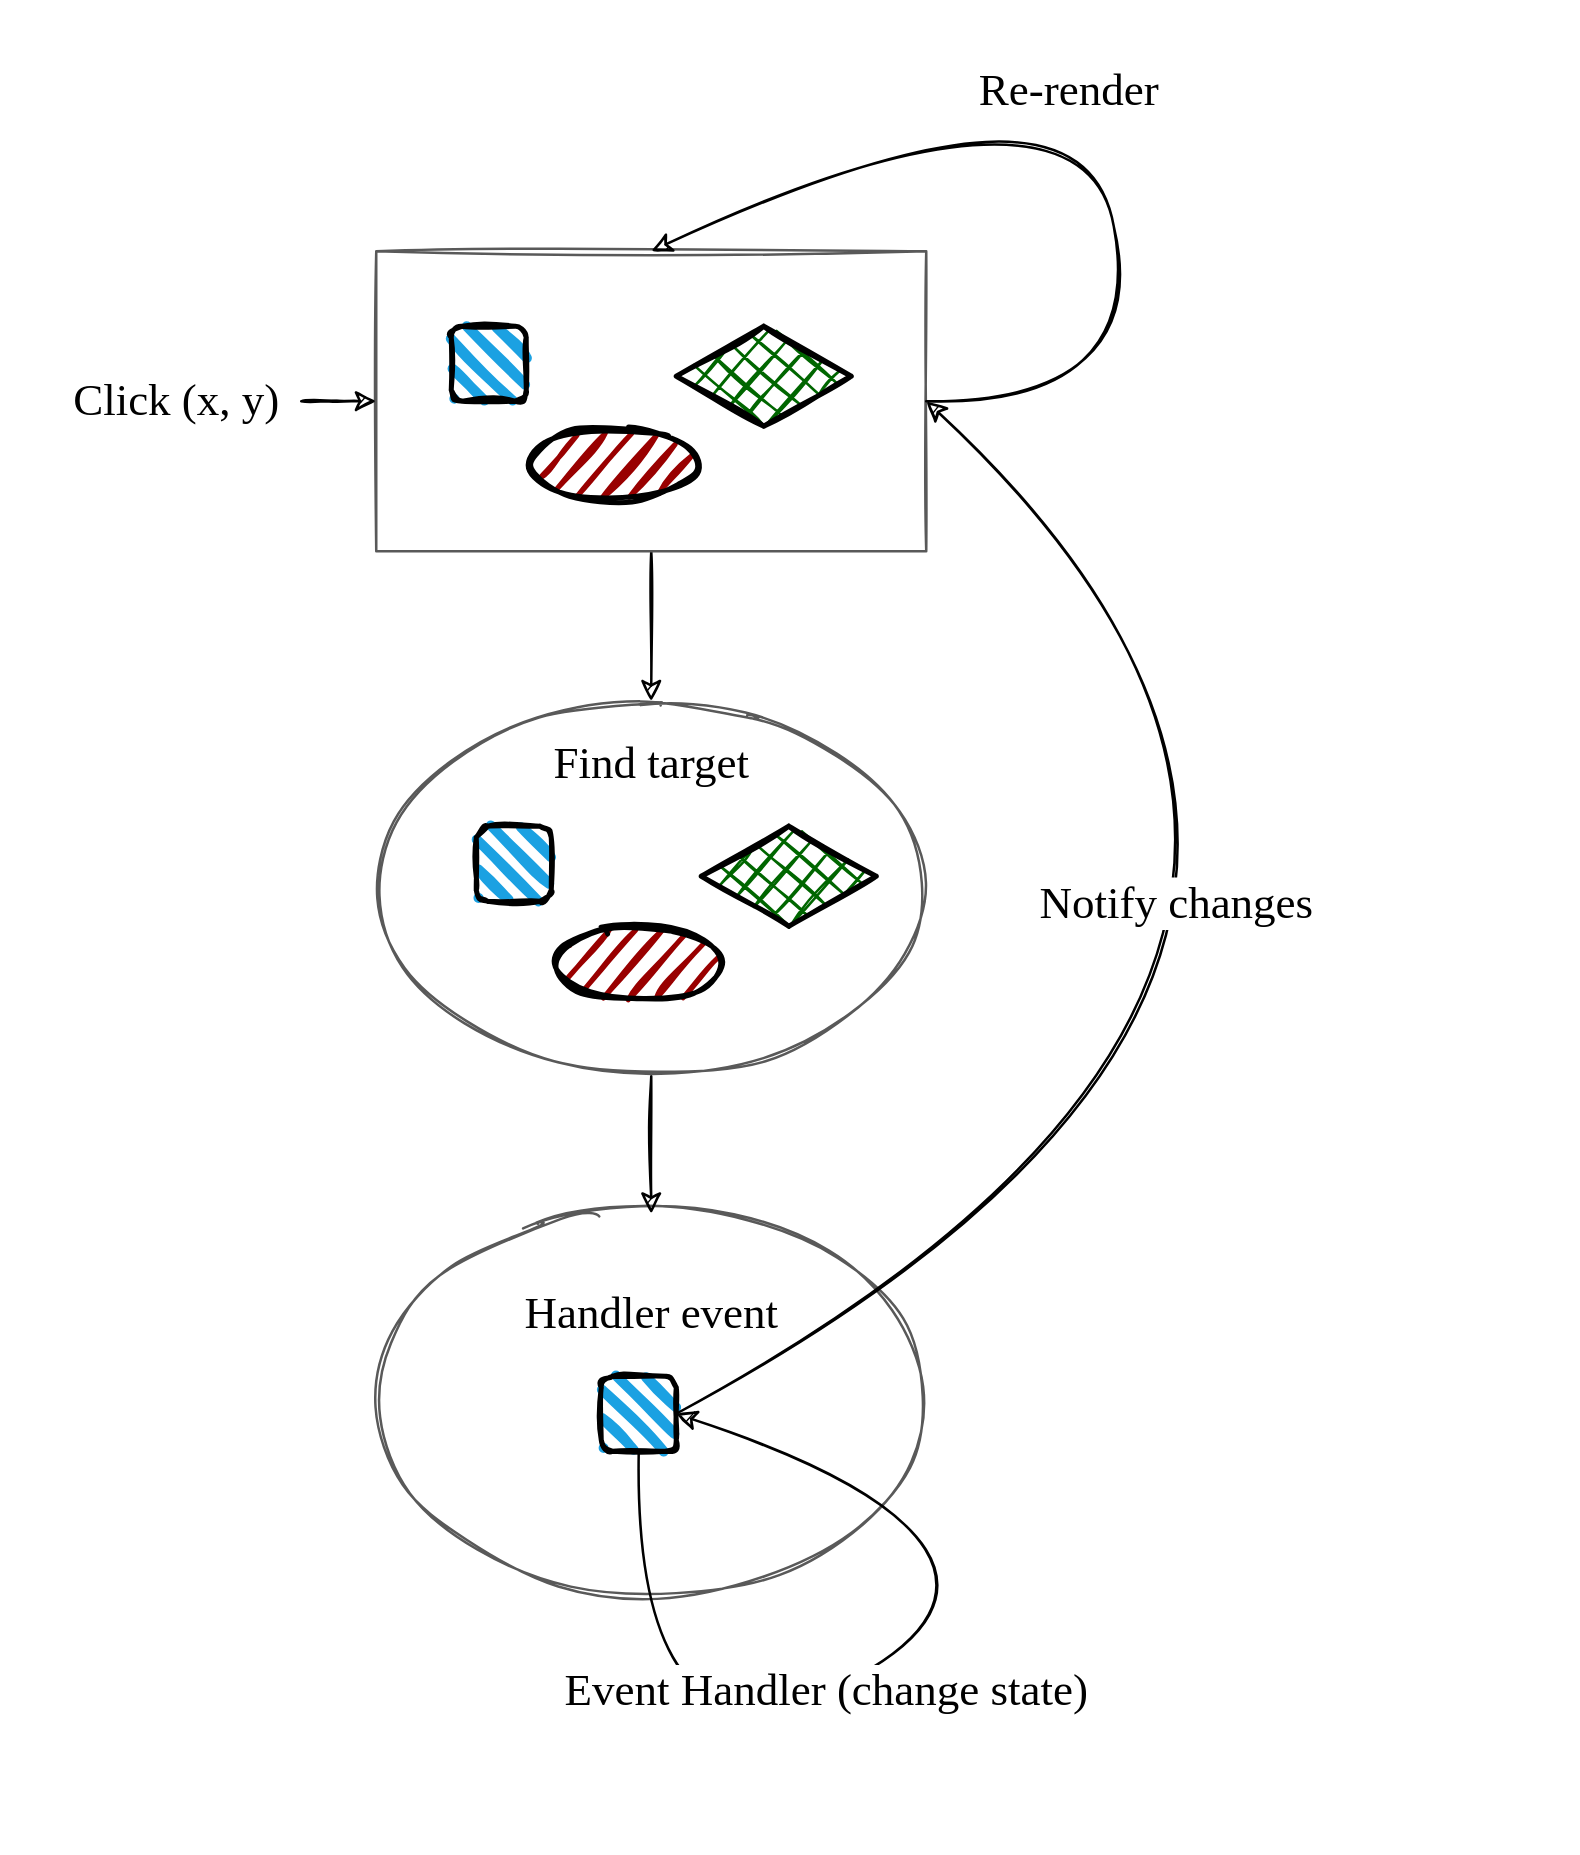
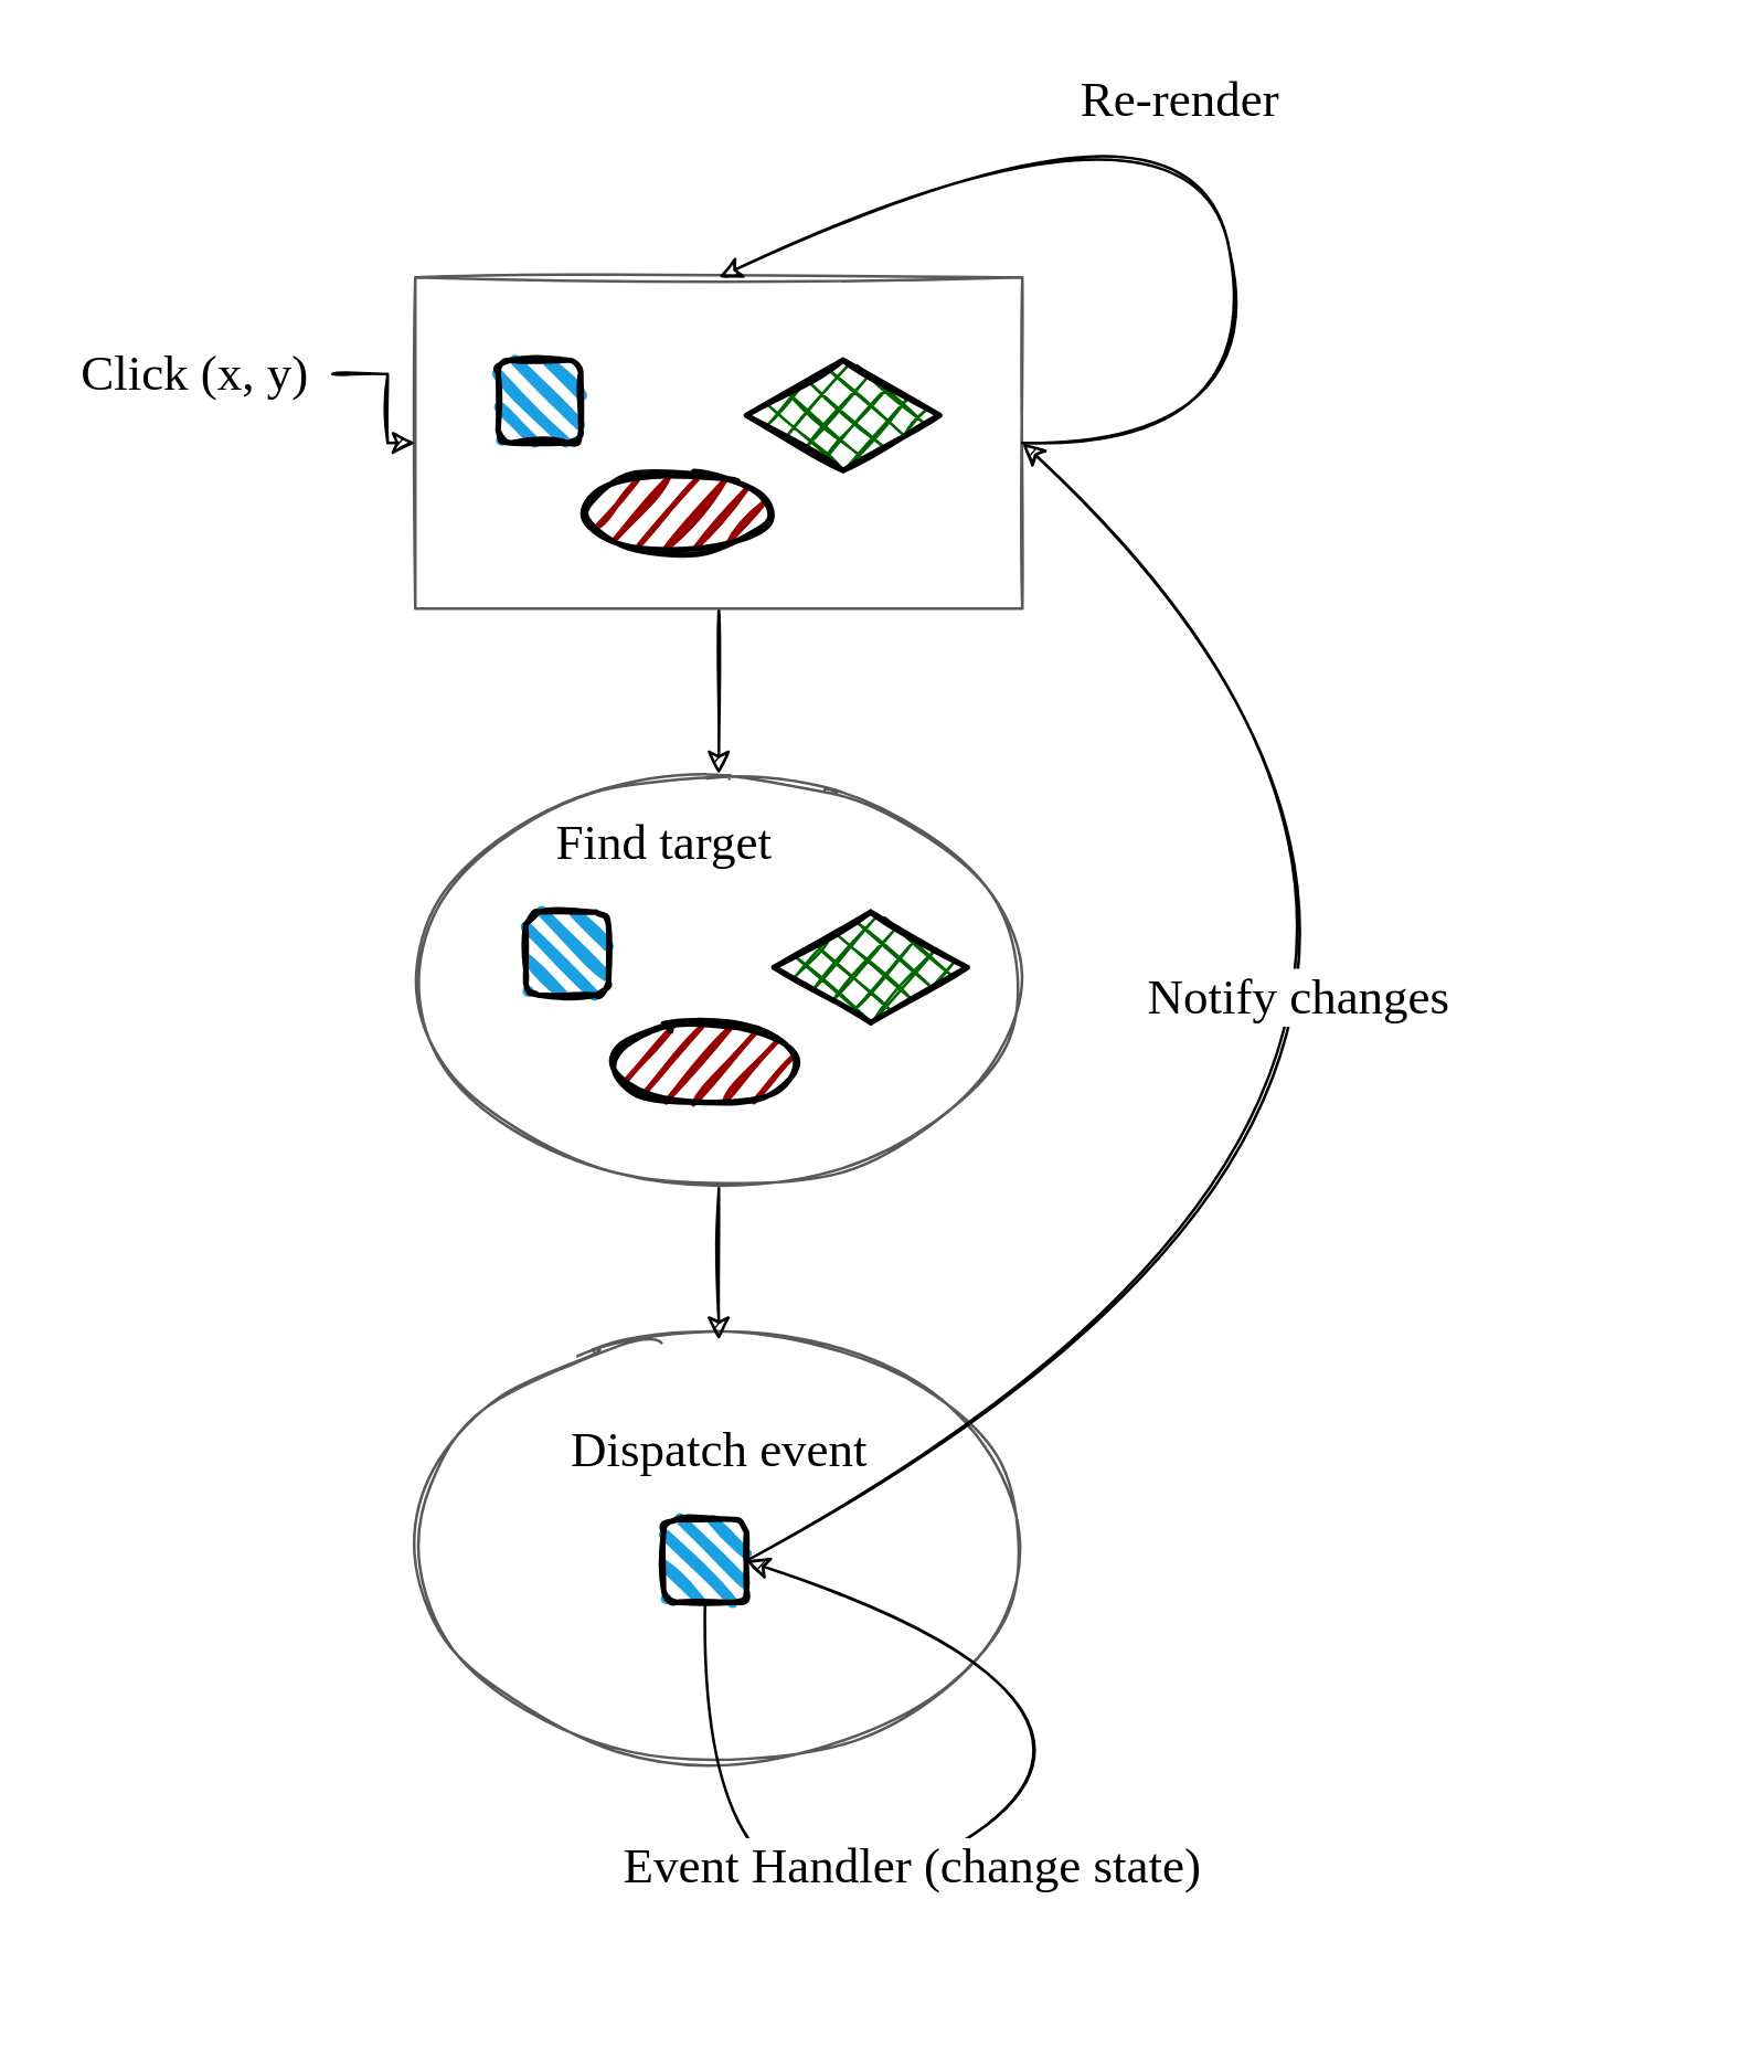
  <mxCell id="0" />
  <mxCell id="1" parent="0" />
  <mxCell id="2" value="" style="ellipse;whiteSpace=wrap;html=1;rounded=0;sketch=1;strokeColor=#595959;fontFamily=Comic Sans MS;fontSize=18;shadow=0;" vertex="1" parent="1"><mxGeometry x="145" y="485" width="230" height="150" as="geometry" /></mxCell>
  <mxCell id="3" value="" style="edgeStyle=orthogonalEdgeStyle;rounded=0;orthogonalLoop=1;jettySize=auto;html=1;fontFamily=Comic Sans MS;fontSize=18;sketch=1;" edge="1" parent="1" source="4" target="8"><mxGeometry relative="1" as="geometry" /></mxCell>
  <mxCell id="4" value="" style="rounded=0;whiteSpace=wrap;html=1;strokeColor=#595959;sketch=1;" vertex="1" parent="1"><mxGeometry x="150" y="100" width="220" height="120" as="geometry" /></mxCell>
  <mxCell id="5" style="edgeStyle=orthogonalEdgeStyle;rounded=0;orthogonalLoop=1;jettySize=auto;html=1;fontFamily=Comic Sans MS;fontSize=18;sketch=1;" edge="1" parent="1" source="6" target="4"><mxGeometry relative="1" as="geometry" /></mxCell>
- <mxCell id="6" value="Click (x, y)" style="text;html=1;align=center;verticalAlign=middle;resizable=0;points=[];autosize=1;sketch=0;fontFamily=Comic Sans MS;fontSize=18;" vertex="1" parent="1"><mxGeometry x="20" y="145" width="100" height="30" as="geometry" /></mxCell>
+ <mxCell id="6" value="Click (x, y)" style="text;html=1;align=center;verticalAlign=middle;resizable=0;points=[];autosize=1;sketch=0;fontFamily=Comic Sans MS;fontSize=18;" vertex="1" parent="1"><mxGeometry x="20" y="120" width="100" height="30" as="geometry" /></mxCell>
  <mxCell id="7" value="" style="edgeStyle=orthogonalEdgeStyle;rounded=0;orthogonalLoop=1;jettySize=auto;html=1;fontFamily=Comic Sans MS;fontSize=18;sketch=1;" edge="1" parent="1" source="8" target="2"><mxGeometry relative="1" as="geometry" /></mxCell>
  <mxCell id="8" value="" style="ellipse;whiteSpace=wrap;html=1;rounded=0;sketch=1;strokeColor=#595959;fontFamily=Comic Sans MS;fontSize=18;shadow=0;" vertex="1" parent="1"><mxGeometry x="145" y="280" width="230" height="150" as="geometry" /></mxCell>
  <mxCell id="9" value="" style="group" vertex="1" connectable="0" parent="1"><mxGeometry x="180" y="130" width="160" height="70" as="geometry" /></mxCell>
  <mxCell id="10" value="" style="rounded=1;whiteSpace=wrap;html=1;strokeWidth=2;fillWeight=4;hachureGap=8;hachureAngle=45;fillColor=#1ba1e2;sketch=1;" vertex="1" parent="9"><mxGeometry width="30" height="30" as="geometry" /></mxCell>
  <mxCell id="11" value="" style="ellipse;whiteSpace=wrap;html=1;strokeWidth=2;fillWeight=2;hachureGap=8;fillColor=#990000;fillStyle=dots;sketch=1;" vertex="1" parent="9"><mxGeometry x="30" y="40" width="70" height="30" as="geometry" /></mxCell>
  <mxCell id="12" value="" style="rhombus;whiteSpace=wrap;html=1;strokeWidth=2;fillWeight=-1;hachureGap=8;fillStyle=cross-hatch;fillColor=#006600;sketch=1;" vertex="1" parent="9"><mxGeometry x="90" width="70" height="40" as="geometry" /></mxCell>
  <mxCell id="13" value="" style="group" vertex="1" connectable="0" parent="1"><mxGeometry x="190" y="330" width="160" height="70" as="geometry" /></mxCell>
  <mxCell id="14" value="" style="rounded=1;whiteSpace=wrap;html=1;strokeWidth=2;fillWeight=4;hachureGap=8;hachureAngle=45;fillColor=#1ba1e2;sketch=1;" vertex="1" parent="13"><mxGeometry width="30" height="30" as="geometry" /></mxCell>
  <mxCell id="15" value="" style="ellipse;whiteSpace=wrap;html=1;strokeWidth=2;fillWeight=2;hachureGap=8;fillColor=#990000;fillStyle=dots;sketch=1;" vertex="1" parent="13"><mxGeometry x="30" y="40" width="70" height="30" as="geometry" /></mxCell>
  <mxCell id="16" value="" style="rhombus;whiteSpace=wrap;html=1;strokeWidth=2;fillWeight=-1;hachureGap=8;fillStyle=cross-hatch;fillColor=#006600;sketch=1;" vertex="1" parent="13"><mxGeometry x="90" width="70" height="40" as="geometry" /></mxCell>
- <mxCell id="17" value="Find target" style="text;html=1;align=center;verticalAlign=middle;resizable=0;points=[];autosize=1;fontSize=18;fontFamily=Comic Sans MS;" vertex="1" parent="1"><mxGeometry x="205" y="290" width="110" height="30" as="geometry" /></mxCell>
+ <mxCell id="17" value="Find target" style="text;html=1;align=center;verticalAlign=middle;resizable=0;points=[];autosize=1;fontSize=18;fontFamily=Comic Sans MS;" vertex="1" parent="1"><mxGeometry x="185" y="290" width="110" height="30" as="geometry" /></mxCell>
  <mxCell id="18" value="" style="rounded=1;whiteSpace=wrap;html=1;strokeWidth=2;fillWeight=4;hachureGap=8;hachureAngle=45;fillColor=#1ba1e2;sketch=1;" vertex="1" parent="1"><mxGeometry x="240" y="550" width="30" height="30" as="geometry" /></mxCell>
- <mxCell id="19" value="Handler event" style="text;html=1;align=center;verticalAlign=middle;resizable=0;points=[];autosize=1;fontSize=18;fontFamily=Comic Sans MS;" vertex="1" parent="1"><mxGeometry x="190" y="510" width="140" height="30" as="geometry" /></mxCell>
+ <mxCell id="19" value="Dispatch event" style="text;html=1;align=center;verticalAlign=middle;resizable=0;points=[];autosize=1;fontSize=18;fontFamily=Comic Sans MS;" vertex="1" parent="1"><mxGeometry x="190" y="510" width="140" height="30" as="geometry" /></mxCell>
  <mxCell id="20" value="" style="curved=1;endArrow=classic;html=1;fontFamily=Comic Sans MS;fontSize=18;exitX=0.5;exitY=1;exitDx=0;exitDy=0;entryX=1;entryY=0.5;entryDx=0;entryDy=0;sketch=1;" edge="1" parent="1" source="18" target="18"><mxGeometry width="50" height="50" relative="1" as="geometry"><mxPoint x="320" y="720" as="sourcePoint" /><mxPoint x="370" y="670" as="targetPoint" /><Array as="points"><mxPoint x="255" y="720" /><mxPoint x="430" y="620" /></Array></mxGeometry></mxCell>
  <mxCell id="21" value="Event Handler (change state)" style="edgeLabel;html=1;align=center;verticalAlign=middle;resizable=0;points=[];fontSize=18;fontFamily=Comic Sans MS;" vertex="1" connectable="0" parent="20"><mxGeometry x="-0.63" y="74" relative="1" as="geometry"><mxPoint y="1" as="offset" /></mxGeometry></mxCell>
  <mxCell id="22" value="" style="curved=1;endArrow=classic;html=1;fontFamily=Comic Sans MS;fontSize=18;exitX=1;exitY=0.5;exitDx=0;exitDy=0;entryX=1;entryY=0.5;entryDx=0;entryDy=0;sketch=1;" edge="1" parent="1" source="18" target="4"><mxGeometry width="50" height="50" relative="1" as="geometry"><mxPoint x="280" y="560" as="sourcePoint" /><mxPoint x="320" y="290" as="targetPoint" /><Array as="points"><mxPoint x="610" y="380" /></Array></mxGeometry></mxCell>
  <mxCell id="23" value="Notify changes" style="edgeLabel;html=1;align=center;verticalAlign=middle;resizable=0;points=[];fontSize=18;fontFamily=Comic Sans MS;" vertex="1" connectable="0" parent="22"><mxGeometry x="-0.232" y="84" relative="1" as="geometry"><mxPoint x="-1" as="offset" /></mxGeometry></mxCell>
  <mxCell id="24" value="" style="curved=1;endArrow=classic;html=1;fontFamily=Comic Sans MS;fontSize=18;entryX=0.5;entryY=0;entryDx=0;entryDy=0;sketch=1;" edge="1" parent="1" target="4"><mxGeometry width="50" height="50" relative="1" as="geometry"><mxPoint x="370" y="160" as="sourcePoint" /><mxPoint x="590" y="190" as="targetPoint" /><Array as="points"><mxPoint x="460" y="160" /><mxPoint x="430" y="20" /></Array></mxGeometry></mxCell>
  <mxCell id="25" value="Re-render" style="edgeLabel;html=1;align=center;verticalAlign=middle;resizable=0;points=[];fontSize=18;fontFamily=Comic Sans MS;" vertex="1" connectable="0" parent="24"><mxGeometry x="0.156" y="12" relative="1" as="geometry"><mxPoint as="offset" /></mxGeometry></mxCell>
